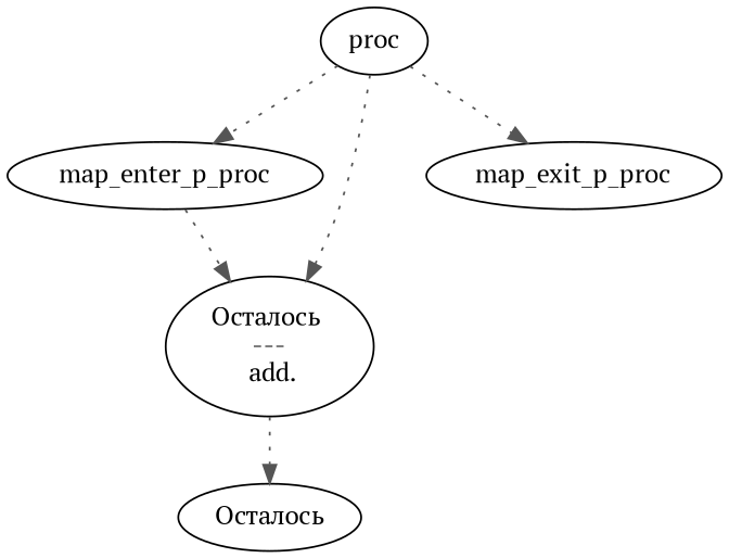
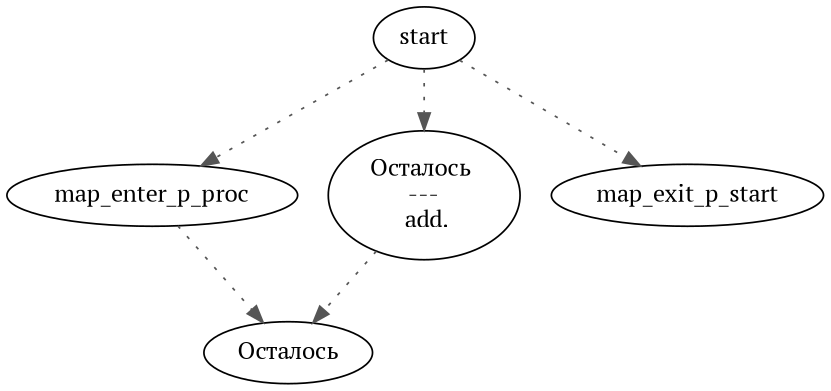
  digraph {
    fontname="PT Serif"
    node [color="#000000" fillcolor="#FFFFFF" fontname="PT Serif" style=filled]
    edge [color="#555555" fontname="PT Serif" style=dotted]
-   start [label=proc]
+   start
    map_enter_p_proc
    n3 [label="Осталось \n---\n add."]
-   map_exit_p_proc
+   map_exit_p_proc [label=map_exit_p_start]
    n5 [label="Осталось"]
    start -> map_enter_p_proc
    start -> n3
    start -> map_exit_p_proc
-   map_enter_p_proc -> n3
+   map_enter_p_proc -> n5
    n3 -> n5
  }
